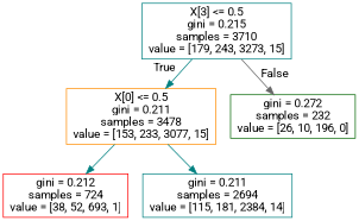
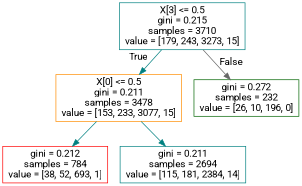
  digraph {
    fontname=Roboto
    node [shape=box color=teal fontname=Roboto]
    edge [color=teal fontname=Roboto]
    n1 [label="X[3] <= 0.5\ngini = 0.215\nsamples = 3710\nvalue = [179, 243, 3273, 15]"]
    n2 [label="X[0] <= 0.5\ngini = 0.211\nsamples = 3478\nvalue = [153, 233, 3077, 15]" color=darkorange]
    n3 [label="gini = 0.272\nsamples = 232\nvalue = [26, 10, 196, 0]" color=darkgreen]
-   n4 [label="gini = 0.212\nsamples = 724\nvalue = [38, 52, 693, 1]" color=red]
+   n4 [label="gini = 0.212\nsamples = 784\nvalue = [38, 52, 693, 1]" color=red]
    n5 [label="gini = 0.211\nsamples = 2694\nvalue = [115, 181, 2384, 14]"]
    n1 -> n2 [headlabel=True labelangle=45 labeldistance=2.5]
    n1 -> n3 [headlabel=False labelangle=-45 labeldistance=2.5 color=gray40]
    n2 -> n4
    n2 -> n5
  }
